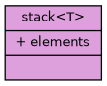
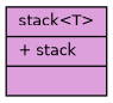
  digraph {
-   n1 [color=black fillcolor=plum fontcolor=black fontname=Helvetica fontsize=10 height=0.2 label="{stack\<T\>\n|+ elements\l|}" shape=record style=filled width=0.4]
+   n1 [color=black fillcolor=plum fontcolor=black fontname=Helvetica fontsize=10 height=0.2 label="{stack\<T\>\n|+ stack\l|}" shape=record style=filled width=0.4]
  }
